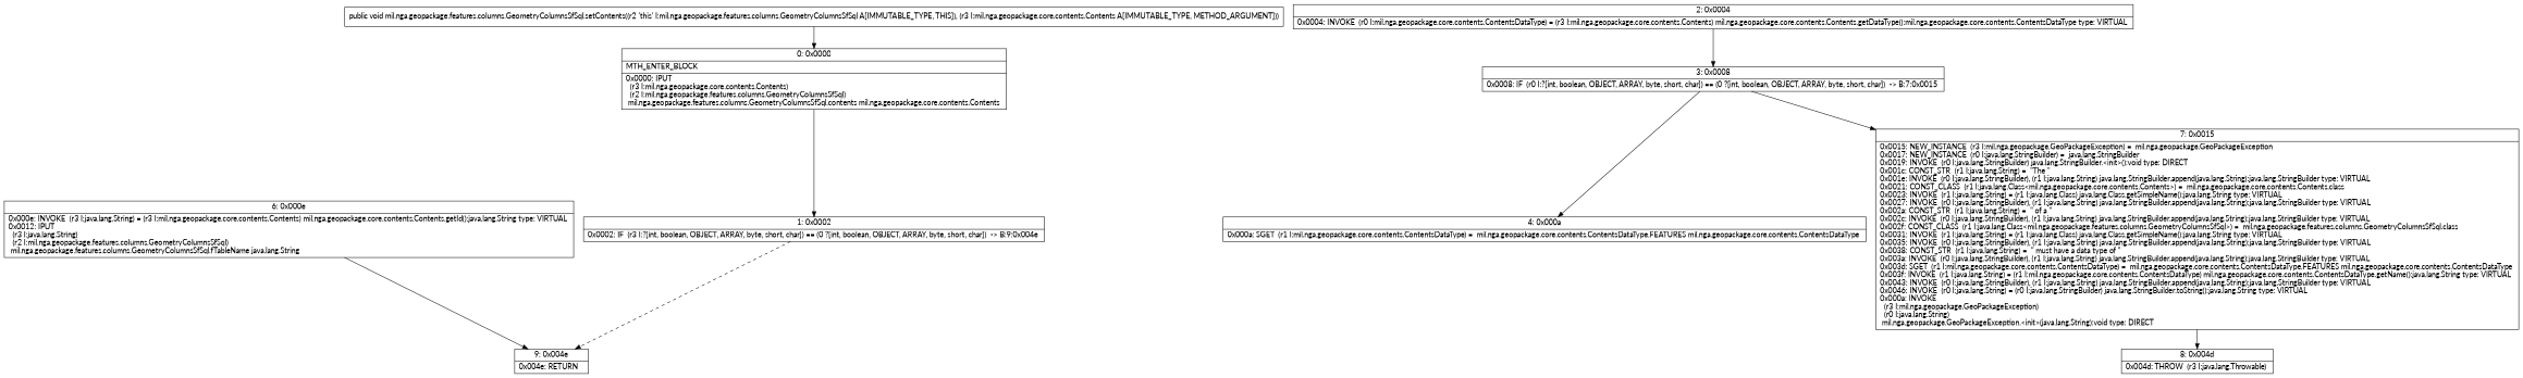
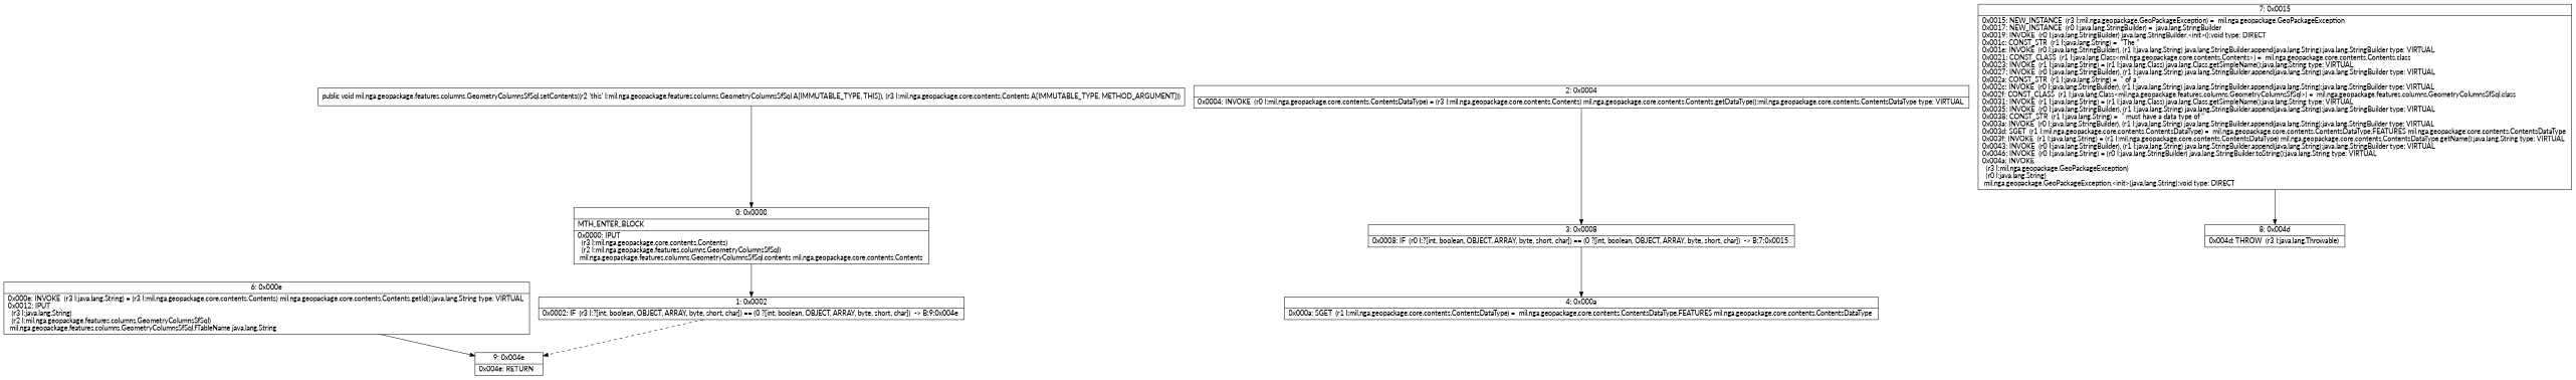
  digraph {
    fontname=Lato
    node [fontname=Lato shape=record]
    edge [fontname=Lato]
    n1 [label="{0\:\ 0x0000|MTH_ENTER_BLOCK\l|0x0000: IPUT  \l  (r3 I:mil.nga.geopackage.core.contents.Contents)\l  (r2 I:mil.nga.geopackage.features.columns.GeometryColumnsSfSql)\l mil.nga.geopackage.features.columns.GeometryColumnsSfSql.contents mil.nga.geopackage.core.contents.Contents \l}"]
    n2 [label="{1\:\ 0x0002|0x0002: IF  (r3 I:?[int, boolean, OBJECT, ARRAY, byte, short, char]) == (0 ?[int, boolean, OBJECT, ARRAY, byte, short, char])  \-\> B:9:0x004e \l}"]
    n3 [label="{9\:\ 0x004e|0x004e: RETURN   \l}"]
    n4 [label="{2\:\ 0x0004|0x0004: INVOKE  (r0 I:mil.nga.geopackage.core.contents.ContentsDataType) = (r3 I:mil.nga.geopackage.core.contents.Contents) mil.nga.geopackage.core.contents.Contents.getDataType():mil.nga.geopackage.core.contents.ContentsDataType type: VIRTUAL \l}"]
    n5 [label="{3\:\ 0x0008|0x0008: IF  (r0 I:?[int, boolean, OBJECT, ARRAY, byte, short, char]) == (0 ?[int, boolean, OBJECT, ARRAY, byte, short, char])  \-\> B:7:0x0015 \l}"]
    n6 [label="{4\:\ 0x000a|0x000a: SGET  (r1 I:mil.nga.geopackage.core.contents.ContentsDataType) =  mil.nga.geopackage.core.contents.ContentsDataType.FEATURES mil.nga.geopackage.core.contents.ContentsDataType \l}"]
-   n7 [label="{7\:\ 0x0015|0x0015: NEW_INSTANCE  (r3 I:mil.nga.geopackage.GeoPackageException) =  mil.nga.geopackage.GeoPackageException \l0x0017: NEW_INSTANCE  (r0 I:java.lang.StringBuilder) =  java.lang.StringBuilder \l0x0019: INVOKE  (r0 I:java.lang.StringBuilder) java.lang.StringBuilder.\<init\>():void type: DIRECT \l0x001c: CONST_STR  (r1 I:java.lang.String) =  \"The \" \l0x001e: INVOKE  (r0 I:java.lang.StringBuilder), (r1 I:java.lang.String) java.lang.StringBuilder.append(java.lang.String):java.lang.StringBuilder type: VIRTUAL \l0x0021: CONST_CLASS  (r1 I:java.lang.Class\<mil.nga.geopackage.core.contents.Contents\>) =  mil.nga.geopackage.core.contents.Contents.class \l0x0023: INVOKE  (r1 I:java.lang.String) = (r1 I:java.lang.Class) java.lang.Class.getSimpleName():java.lang.String type: VIRTUAL \l0x0027: INVOKE  (r0 I:java.lang.StringBuilder), (r1 I:java.lang.String) java.lang.StringBuilder.append(java.lang.String):java.lang.StringBuilder type: VIRTUAL \l0x002a: CONST_STR  (r1 I:java.lang.String) =  \" of a \" \l0x002c: INVOKE  (r0 I:java.lang.StringBuilder), (r1 I:java.lang.String) java.lang.StringBuilder.append(java.lang.String):java.lang.StringBuilder type: VIRTUAL \l0x002f: CONST_CLASS  (r1 I:java.lang.Class\<mil.nga.geopackage.features.columns.GeometryColumnsSfSql\>) =  mil.nga.geopackage.features.columns.GeometryColumnsSfSql.class \l0x0031: INVOKE  (r1 I:java.lang.String) = (r1 I:java.lang.Class) java.lang.Class.getSimpleName():java.lang.String type: VIRTUAL \l0x0035: INVOKE  (r0 I:java.lang.StringBuilder), (r1 I:java.lang.String) java.lang.StringBuilder.append(java.lang.String):java.lang.StringBuilder type: VIRTUAL \l0x0038: CONST_STR  (r1 I:java.lang.String) =  \" must have a data type of \" \l0x003a: INVOKE  (r0 I:java.lang.StringBuilder), (r1 I:java.lang.String) java.lang.StringBuilder.append(java.lang.String):java.lang.StringBuilder type: VIRTUAL \l0x003d: SGET  (r1 I:mil.nga.geopackage.core.contents.ContentsDataType) =  mil.nga.geopackage.core.contents.ContentsDataType.FEATURES mil.nga.geopackage.core.contents.ContentsDataType \l0x003f: INVOKE  (r1 I:java.lang.String) = (r1 I:mil.nga.geopackage.core.contents.ContentsDataType) mil.nga.geopackage.core.contents.ContentsDataType.getName():java.lang.String type: VIRTUAL \l0x0043: INVOKE  (r0 I:java.lang.StringBuilder), (r1 I:java.lang.String) java.lang.StringBuilder.append(java.lang.String):java.lang.StringBuilder type: VIRTUAL \l0x0046: INVOKE  (r0 I:java.lang.String) = (r0 I:java.lang.StringBuilder) java.lang.StringBuilder.toString():java.lang.String type: VIRTUAL \l0x000a: INVOKE  \l  (r3 I:mil.nga.geopackage.GeoPackageException)\l  (r0 I:java.lang.String)\l mil.nga.geopackage.GeoPackageException.\<init\>(java.lang.String):void type: DIRECT \l}"]
+   n7 [label="{7\:\ 0x0015|0x0015: NEW_INSTANCE  (r3 I:mil.nga.geopackage.GeoPackageException) =  mil.nga.geopackage.GeoPackageException \l0x0017: NEW_INSTANCE  (r0 I:java.lang.StringBuilder) =  java.lang.StringBuilder \l0x0019: INVOKE  (r0 I:java.lang.StringBuilder) java.lang.StringBuilder.\<init\>():void type: DIRECT \l0x001c: CONST_STR  (r1 I:java.lang.String) =  \"The \" \l0x001e: INVOKE  (r0 I:java.lang.StringBuilder), (r1 I:java.lang.String) java.lang.StringBuilder.append(java.lang.String):java.lang.StringBuilder type: VIRTUAL \l0x0021: CONST_CLASS  (r1 I:java.lang.Class\<mil.nga.geopackage.core.contents.Contents\>) =  mil.nga.geopackage.core.contents.Contents.class \l0x0023: INVOKE  (r1 I:java.lang.String) = (r1 I:java.lang.Class) java.lang.Class.getSimpleName():java.lang.String type: VIRTUAL \l0x0027: INVOKE  (r0 I:java.lang.StringBuilder), (r1 I:java.lang.String) java.lang.StringBuilder.append(java.lang.String):java.lang.StringBuilder type: VIRTUAL \l0x002a: CONST_STR  (r1 I:java.lang.String) =  \" of a \" \l0x002c: INVOKE  (r0 I:java.lang.StringBuilder), (r1 I:java.lang.String) java.lang.StringBuilder.append(java.lang.String):java.lang.StringBuilder type: VIRTUAL \l0x002f: CONST_CLASS  (r1 I:java.lang.Class\<mil.nga.geopackage.features.columns.GeometryColumnsSfSql\>) =  mil.nga.geopackage.features.columns.GeometryColumnsSfSql.class \l0x0031: INVOKE  (r1 I:java.lang.String) = (r1 I:java.lang.Class) java.lang.Class.getSimpleName():java.lang.String type: VIRTUAL \l0x0035: INVOKE  (r0 I:java.lang.StringBuilder), (r1 I:java.lang.String) java.lang.StringBuilder.append(java.lang.String):java.lang.StringBuilder type: VIRTUAL \l0x0038: CONST_STR  (r1 I:java.lang.String) =  \" must have a data type of \" \l0x003a: INVOKE  (r0 I:java.lang.StringBuilder), (r1 I:java.lang.String) java.lang.StringBuilder.append(java.lang.String):java.lang.StringBuilder type: VIRTUAL \l0x003d: SGET  (r1 I:mil.nga.geopackage.core.contents.ContentsDataType) =  mil.nga.geopackage.core.contents.ContentsDataType.FEATURES mil.nga.geopackage.core.contents.ContentsDataType \l0x003f: INVOKE  (r1 I:java.lang.String) = (r1 I:mil.nga.geopackage.core.contents.ContentsDataType) mil.nga.geopackage.core.contents.ContentsDataType.getName():java.lang.String type: VIRTUAL \l0x0043: INVOKE  (r0 I:java.lang.StringBuilder), (r1 I:java.lang.String) java.lang.StringBuilder.append(java.lang.String):java.lang.StringBuilder type: VIRTUAL \l0x0046: INVOKE  (r0 I:java.lang.String) = (r0 I:java.lang.StringBuilder) java.lang.StringBuilder.toString():java.lang.String type: VIRTUAL \l0x004a: INVOKE  \l  (r3 I:mil.nga.geopackage.GeoPackageException)\l  (r0 I:java.lang.String)\l mil.nga.geopackage.GeoPackageException.\<init\>(java.lang.String):void type: DIRECT \l}"]
    n8 [label="{8\:\ 0x004d|0x004d: THROW  (r3 I:java.lang.Throwable) \l}"]
    n9 [label="{6\:\ 0x000e|0x000e: INVOKE  (r3 I:java.lang.String) = (r3 I:mil.nga.geopackage.core.contents.Contents) mil.nga.geopackage.core.contents.Contents.getId():java.lang.String type: VIRTUAL \l0x0012: IPUT  \l  (r3 I:java.lang.String)\l  (r2 I:mil.nga.geopackage.features.columns.GeometryColumnsSfSql)\l mil.nga.geopackage.features.columns.GeometryColumnsSfSql.fTableName java.lang.String \l}"]
    n10 [label="{public void mil.nga.geopackage.features.columns.GeometryColumnsSfSql.setContents((r2 'this' I:mil.nga.geopackage.features.columns.GeometryColumnsSfSql A[IMMUTABLE_TYPE, THIS]), (r3 I:mil.nga.geopackage.core.contents.Contents A[IMMUTABLE_TYPE, METHOD_ARGUMENT])) }"]
    n1 -> n2
    n2 -> n3 [style=dashed]
    n4 -> n5
    n5 -> n6 [style=solid]
-   n5 -> n7
    n7 -> n8
    n9 -> n3
    n10 -> n1
  }
